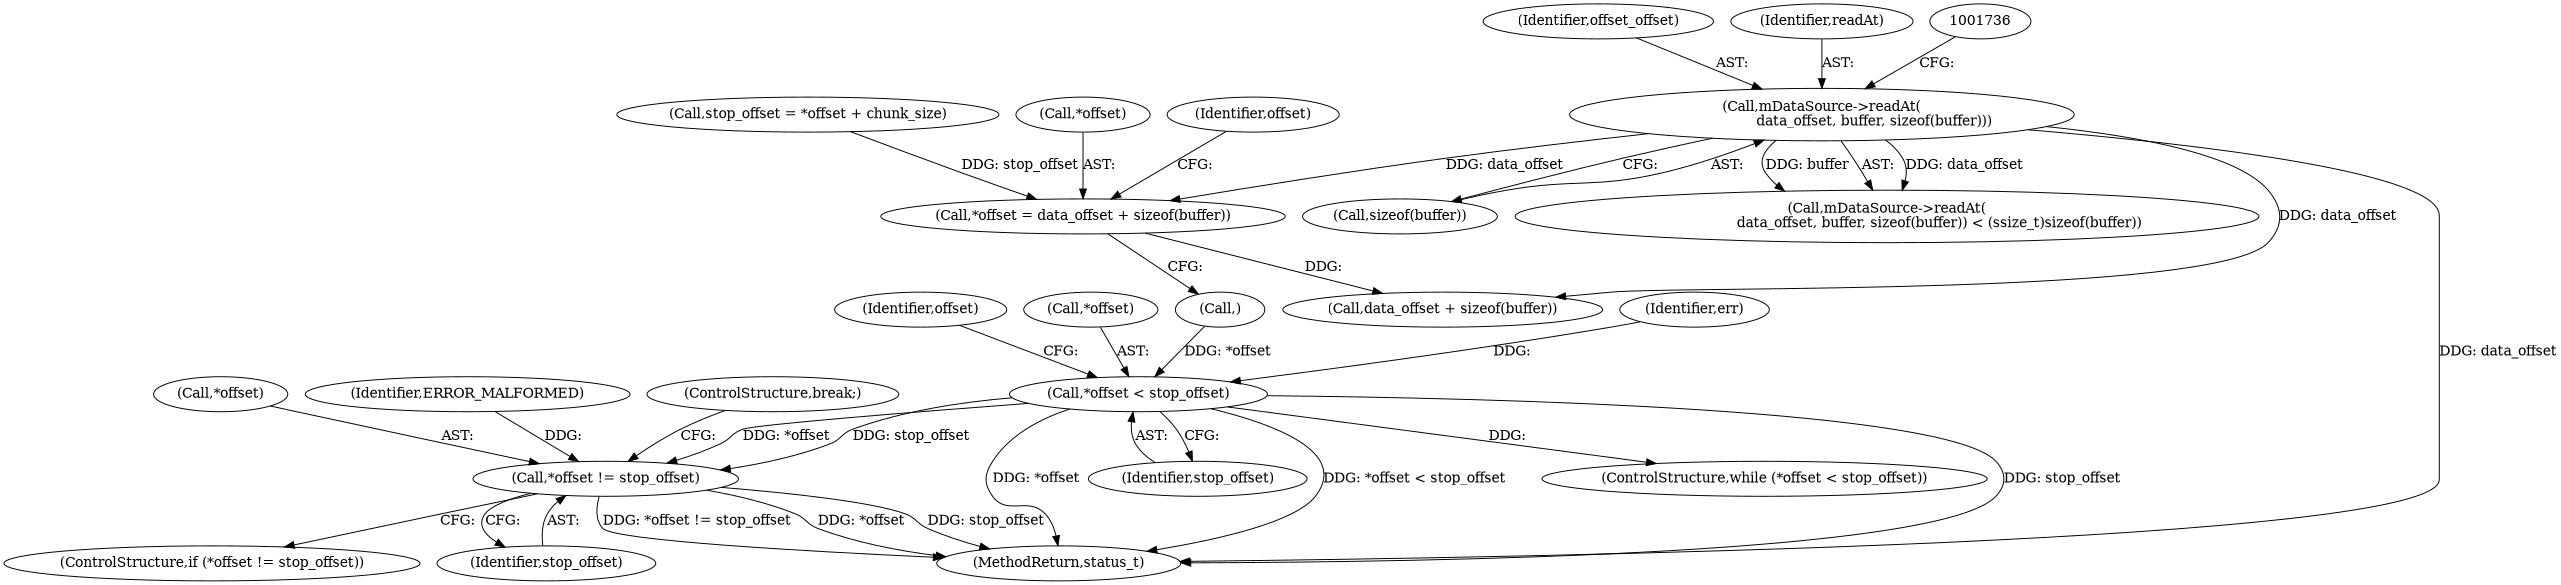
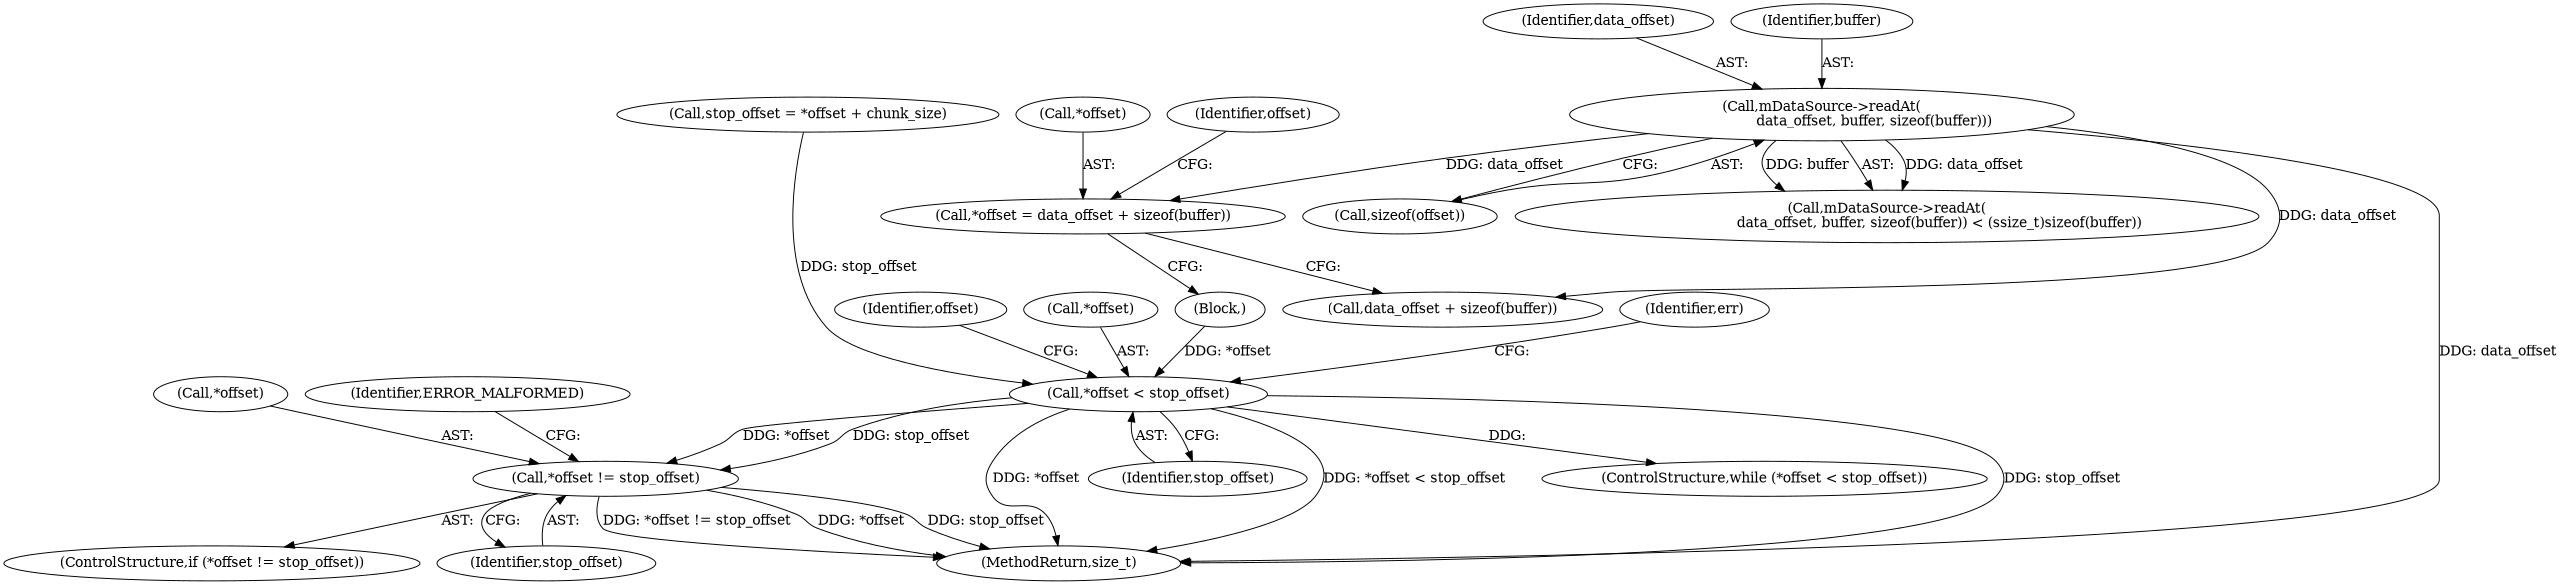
  digraph {
    n1 [label="(Call,*offset = data_offset + sizeof(buffer))"]
    n2 [label="(Call,data_offset + sizeof(buffer))"]
-   n3 [label="(Call,)"]
+   n3 [label="(Block,)"]
    n4 [label="(Call,*offset < stop_offset)"]
-   n5 [label="(MethodReturn,status_t)"]
+   n5 [label="(MethodReturn,size_t)"]
    n6 [label="(Call,*offset != stop_offset)"]
    n7 [label="(Identifier,stop_offset)"]
    n8 [label="(ControlStructure,while (*offset < stop_offset))"]
    n9 [label="(Call,mDataSource->readAt(\n                        data_offset, buffer, sizeof(buffer)))"]
-   n10 [label="(Call,sizeof(buffer))"]
+   n10 [label="(Call,sizeof(offset))"]
    n11 [label="(Call,mDataSource->readAt(\n                        data_offset, buffer, sizeof(buffer)) < (ssize_t)sizeof(buffer))"]
    n12 [label="(ControlStructure,if (*offset != stop_offset))"]
    n13 [label="(Identifier,stop_offset)"]
    n14 [label="(Call,*offset)"]
    n15 [label="(Call,stop_offset = *offset + chunk_size)"]
    n16 [label="(Identifier,offset)"]
-   n17 [label="(Identifier,offset_offset)"]
+   n17 [label="(Identifier,data_offset)"]
    n18 [label="(Call,*offset)"]
-   n19 [label="(Identifier,readAt)"]
+   n19 [label="(Identifier,buffer)"]
    n20 [label="(Identifier,ERROR_MALFORMED)"]
-   n21 [label="(ControlStructure,break;)"]
    n22 [label="(Call,*offset)"]
    n23 [label="(Identifier,err)"]
    n24 [label="(Identifier,offset)"]
-   1001736
-   n1 -> n2 [label="DDG: "]
+   n1 -> n2 [label="CFG: "]
    n1 -> n3 [label="CFG: "]
    n3 -> n4 [label="DDG: *offset"]
    n4 -> n5 [label="DDG: *offset"]
    n4 -> n5 [label="DDG: *offset < stop_offset"]
    n4 -> n5 [label="DDG: stop_offset"]
    n4 -> n6 [label="DDG: *offset"]
    n4 -> n6 [label="DDG: stop_offset"]
    n4 -> n7 [label="CFG: "]
    n4 -> n8 [label="DDG: "]
    n6 -> n5 [label="DDG: *offset"]
    n6 -> n5 [label="DDG: stop_offset"]
    n6 -> n5 [label="DDG: *offset != stop_offset"]
-   n6 -> n12 [label="CFG: "]
+   n6 -> n12 [label="AST: "]
    n6 -> n13 [label="CFG: "]
    n7 -> n4 [label="AST: "]
    n9 -> n1 [label="DDG: data_offset"]
    n9 -> n2 [label="DDG: data_offset"]
    n9 -> n5 [label="DDG: data_offset"]
    n9 -> n10 [label="CFG: "]
    n9 -> n11 [label="AST: "]
    n9 -> n11 [label="DDG: data_offset"]
    n9 -> n11 [label="DDG: buffer"]
    n10 -> n9 [label="AST: "]
    n13 -> n6 [label="AST: "]
    n14 -> n4 [label="AST: "]
-   n15 -> n1 [label="DDG: stop_offset"]
+   n15 -> n4 [label="DDG: stop_offset"]
    n16 -> n1 [label="CFG: "]
    n17 -> n9 [label="AST: "]
    n18 -> n6 [label="AST: "]
    n19 -> n9 [label="AST: "]
-   n20 -> n6 [label="DDG: "]
-   n21 -> n6 [label="CFG: "]
+   n20 -> n6 [label="CFG: "]
    n22 -> n1 [label="AST: "]
-   n23 -> n4 [label="DDG: "]
+   n23 -> n4 [label="CFG: "]
    n24 -> n4 [label="CFG: "]
-   1001736 -> n9 [label="CFG: "]
  }
